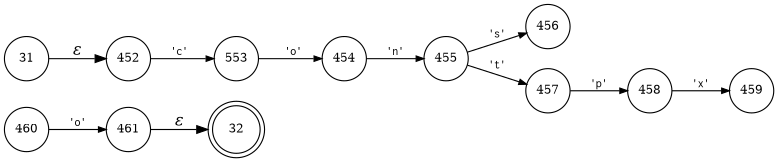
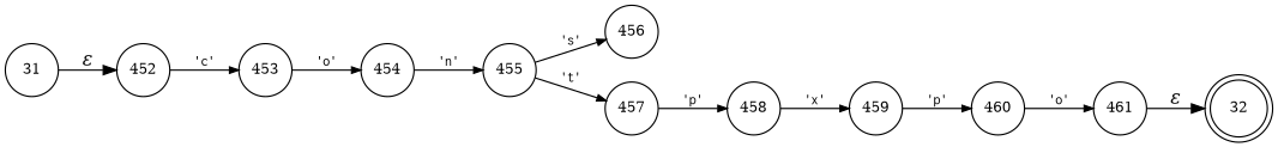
  digraph {
    rankdir=LR
    node [fixedsize=true fontsize=11 shape=circle peripheries=1]
    edge [arrowhead=normal arrowsize=.7 fontname=Courier fontsize=11]
    n1 [label=32 shape=doublecircle width=.6 peripheries=""]
    n2 [label=452 width=.55]
-   n3 [label=553 width=.55]
+   n3 [label=453 width=.55]
    n4 [label=454 width=.55]
    n5 [label=455 width=.55]
    n6 [label=456 width=.55]
    n7 [label=457 width=.55]
    n8 [label=458 width=.55]
    n9 [label=459 width=.55]
    n10 [label=460 width=.55]
    n11 [label=461 width=.55]
    n12 [label=31 width=.55]
    n2 -> n3 [label="'c'"]
    n3 -> n4 [label="'o'"]
    n4 -> n5 [label="'n'"]
    n5 -> n6 [label="'s'"]
    n5 -> n7 [label="'t'"]
    n7 -> n8 [label="'p'"]
    n8 -> n9 [label="'x'"]
+   n9 -> n10 [label="'p'"]
    n10 -> n11 [label="'o'"]
    n11 -> n1 [fontname="Times-Italic" label="&epsilon;" arrowhead="" arrowsize="" fontsize=""]
    n12 -> n2 [fontname="Times-Italic" label="&epsilon;" arrowhead="" arrowsize="" fontsize=""]
  }
